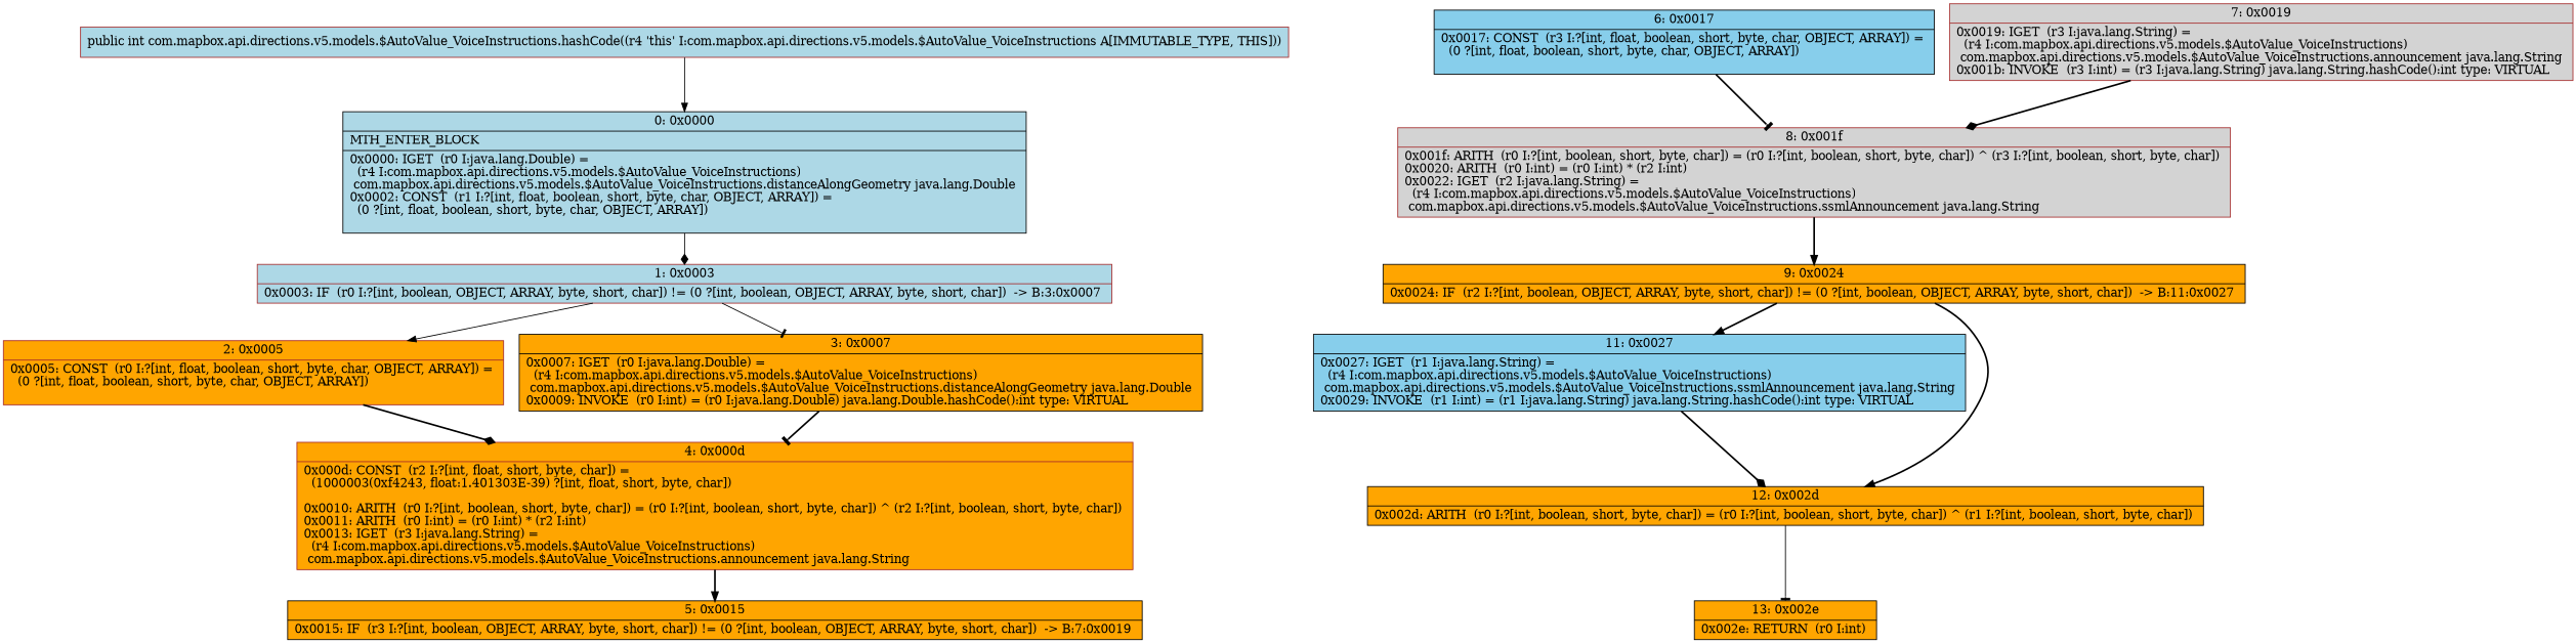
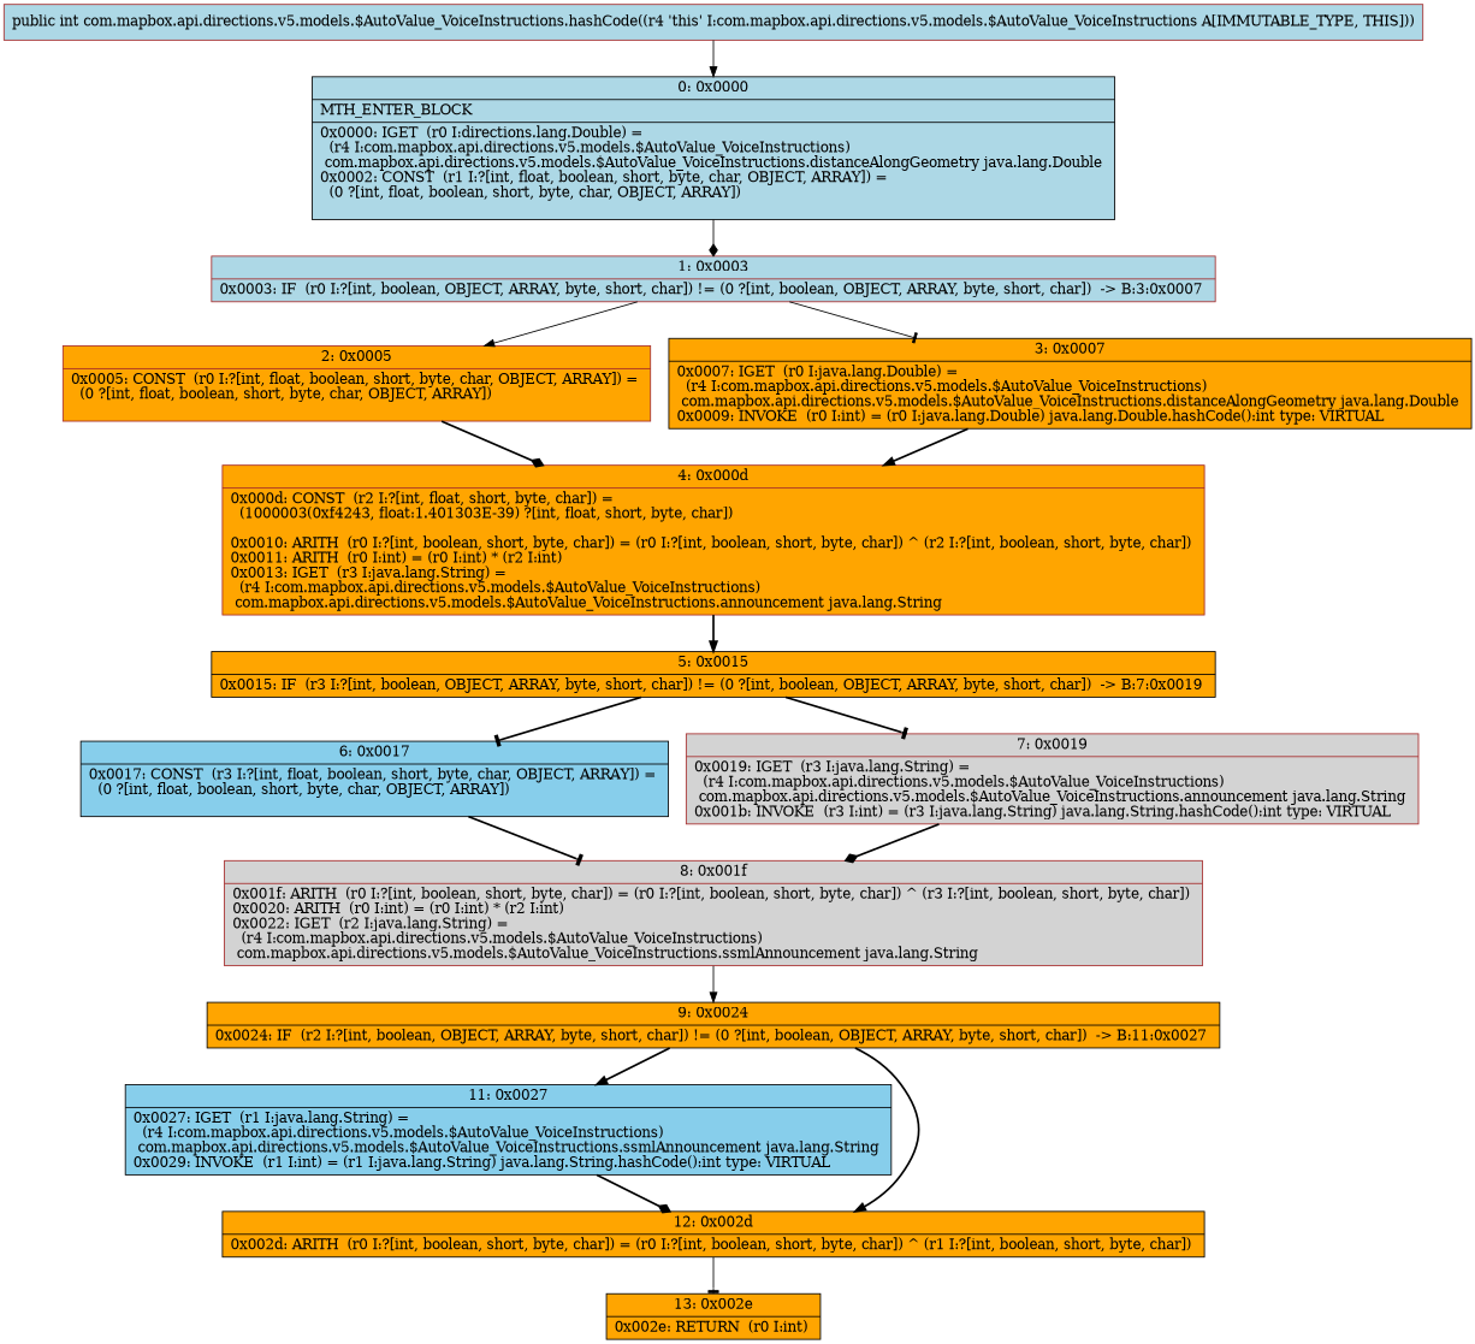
  digraph {
    node [color=black fillcolor=orange shape=record style=filled]
    edge [arrowhead=normal style=bold]
-   n1 [fillcolor=lightblue label="{0\:\ 0x0000|MTH_ENTER_BLOCK\l|0x0000: IGET  (r0 I:java.lang.Double) = \l  (r4 I:com.mapbox.api.directions.v5.models.$AutoValue_VoiceInstructions)\l com.mapbox.api.directions.v5.models.$AutoValue_VoiceInstructions.distanceAlongGeometry java.lang.Double \l0x0002: CONST  (r1 I:?[int, float, boolean, short, byte, char, OBJECT, ARRAY]) = \l  (0 ?[int, float, boolean, short, byte, char, OBJECT, ARRAY])\l \l}"]
+   n1 [fillcolor=lightblue label="{0\:\ 0x0000|MTH_ENTER_BLOCK\l|0x0000: IGET  (r0 I:directions.lang.Double) = \l  (r4 I:com.mapbox.api.directions.v5.models.$AutoValue_VoiceInstructions)\l com.mapbox.api.directions.v5.models.$AutoValue_VoiceInstructions.distanceAlongGeometry java.lang.Double \l0x0002: CONST  (r1 I:?[int, float, boolean, short, byte, char, OBJECT, ARRAY]) = \l  (0 ?[int, float, boolean, short, byte, char, OBJECT, ARRAY])\l \l}"]
    n2 [color=brown fillcolor=lightblue label="{1\:\ 0x0003|0x0003: IF  (r0 I:?[int, boolean, OBJECT, ARRAY, byte, short, char]) != (0 ?[int, boolean, OBJECT, ARRAY, byte, short, char])  \-\> B:3:0x0007 \l}"]
    n3 [color=brown label="{2\:\ 0x0005|0x0005: CONST  (r0 I:?[int, float, boolean, short, byte, char, OBJECT, ARRAY]) = \l  (0 ?[int, float, boolean, short, byte, char, OBJECT, ARRAY])\l \l}"]
    n4 [label="{3\:\ 0x0007|0x0007: IGET  (r0 I:java.lang.Double) = \l  (r4 I:com.mapbox.api.directions.v5.models.$AutoValue_VoiceInstructions)\l com.mapbox.api.directions.v5.models.$AutoValue_VoiceInstructions.distanceAlongGeometry java.lang.Double \l0x0009: INVOKE  (r0 I:int) = (r0 I:java.lang.Double) java.lang.Double.hashCode():int type: VIRTUAL \l}"]
    n5 [color=brown label="{4\:\ 0x000d|0x000d: CONST  (r2 I:?[int, float, short, byte, char]) = \l  (1000003(0xf4243, float:1.401303E\-39) ?[int, float, short, byte, char])\l \l0x0010: ARITH  (r0 I:?[int, boolean, short, byte, char]) = (r0 I:?[int, boolean, short, byte, char]) ^ (r2 I:?[int, boolean, short, byte, char]) \l0x0011: ARITH  (r0 I:int) = (r0 I:int) * (r2 I:int) \l0x0013: IGET  (r3 I:java.lang.String) = \l  (r4 I:com.mapbox.api.directions.v5.models.$AutoValue_VoiceInstructions)\l com.mapbox.api.directions.v5.models.$AutoValue_VoiceInstructions.announcement java.lang.String \l}"]
    n6 [label="{5\:\ 0x0015|0x0015: IF  (r3 I:?[int, boolean, OBJECT, ARRAY, byte, short, char]) != (0 ?[int, boolean, OBJECT, ARRAY, byte, short, char])  \-\> B:7:0x0019 \l}"]
    n7 [fillcolor=skyblue label="{6\:\ 0x0017|0x0017: CONST  (r3 I:?[int, float, boolean, short, byte, char, OBJECT, ARRAY]) = \l  (0 ?[int, float, boolean, short, byte, char, OBJECT, ARRAY])\l \l}"]
    n8 [color=brown fillcolor=lightgrey label="{7\:\ 0x0019|0x0019: IGET  (r3 I:java.lang.String) = \l  (r4 I:com.mapbox.api.directions.v5.models.$AutoValue_VoiceInstructions)\l com.mapbox.api.directions.v5.models.$AutoValue_VoiceInstructions.announcement java.lang.String \l0x001b: INVOKE  (r3 I:int) = (r3 I:java.lang.String) java.lang.String.hashCode():int type: VIRTUAL \l}"]
    n9 [color=brown fillcolor=lightgrey label="{8\:\ 0x001f|0x001f: ARITH  (r0 I:?[int, boolean, short, byte, char]) = (r0 I:?[int, boolean, short, byte, char]) ^ (r3 I:?[int, boolean, short, byte, char]) \l0x0020: ARITH  (r0 I:int) = (r0 I:int) * (r2 I:int) \l0x0022: IGET  (r2 I:java.lang.String) = \l  (r4 I:com.mapbox.api.directions.v5.models.$AutoValue_VoiceInstructions)\l com.mapbox.api.directions.v5.models.$AutoValue_VoiceInstructions.ssmlAnnouncement java.lang.String \l}"]
    n10 [label="{9\:\ 0x0024|0x0024: IF  (r2 I:?[int, boolean, OBJECT, ARRAY, byte, short, char]) != (0 ?[int, boolean, OBJECT, ARRAY, byte, short, char])  \-\> B:11:0x0027 \l}"]
    n11 [fillcolor=skyblue label="{11\:\ 0x0027|0x0027: IGET  (r1 I:java.lang.String) = \l  (r4 I:com.mapbox.api.directions.v5.models.$AutoValue_VoiceInstructions)\l com.mapbox.api.directions.v5.models.$AutoValue_VoiceInstructions.ssmlAnnouncement java.lang.String \l0x0029: INVOKE  (r1 I:int) = (r1 I:java.lang.String) java.lang.String.hashCode():int type: VIRTUAL \l}"]
    n12 [label="{12\:\ 0x002d|0x002d: ARITH  (r0 I:?[int, boolean, short, byte, char]) = (r0 I:?[int, boolean, short, byte, char]) ^ (r1 I:?[int, boolean, short, byte, char]) \l}"]
    n13 [label="{13\:\ 0x002e|0x002e: RETURN  (r0 I:int) \l}"]
    n14 [color=brown fillcolor=lightblue label="{public int com.mapbox.api.directions.v5.models.$AutoValue_VoiceInstructions.hashCode((r4 'this' I:com.mapbox.api.directions.v5.models.$AutoValue_VoiceInstructions A[IMMUTABLE_TYPE, THIS])) }"]
    n1 -> n2 [arrowhead=diamond style=solid]
    n2 -> n3 [style=solid]
    n2 -> n4 [arrowhead=tee style=solid]
    n3 -> n5 [arrowhead=diamond]
-   n4 -> n5 [arrowhead=tee]
+   n4 -> n5
    n5 -> n6
+   n6 -> n7 [arrowhead=tee]
+   n6 -> n8 [arrowhead=tee]
    n7 -> n9 [arrowhead=tee]
    n8 -> n9 [arrowhead=diamond]
-   n9 -> n10
+   n9 -> n10 [style=solid]
    n10 -> n11
    n10 -> n12
    n11 -> n12 [arrowhead=diamond]
    n12 -> n13 [arrowhead=tee style=solid]
    n14 -> n1 [style=solid]
  }
